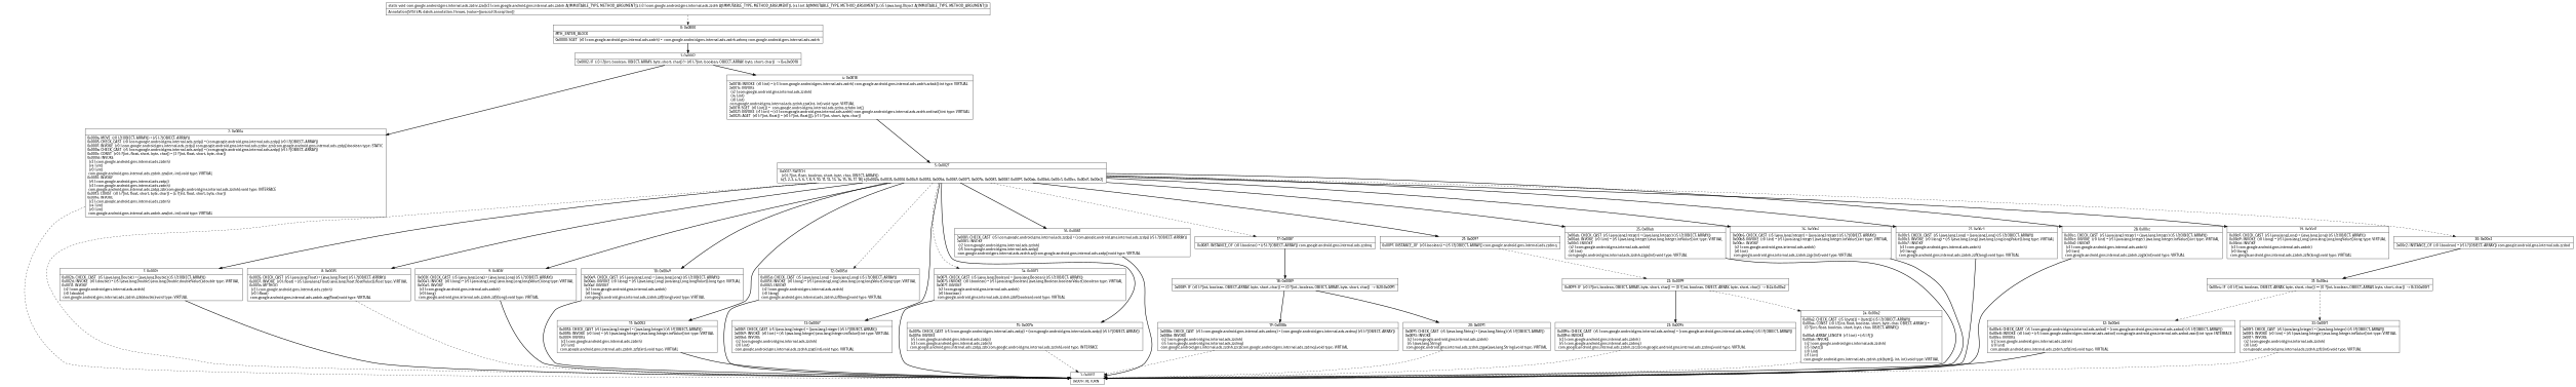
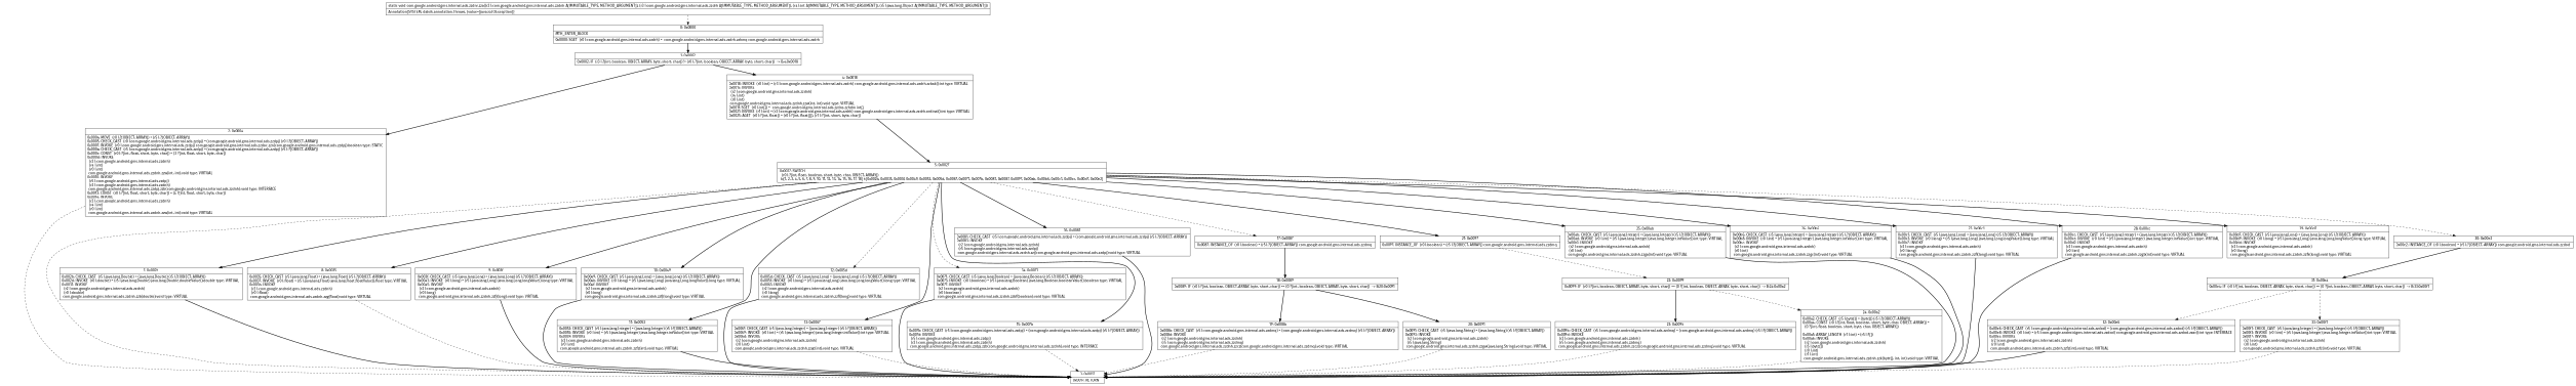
  digraph {
    fontname="Fira Sans"
    node [fontname="Fira Sans" shape=record]
    edge [fontname="Fira Sans" style=bold]
    n1 [label="{0\:\ 0x0000|MTH_ENTER_BLOCK\l|0x0000: SGET  (r0 I:com.google.android.gms.internal.ads.zzdrh) =  com.google.android.gms.internal.ads.zzdrh.zzhmq com.google.android.gms.internal.ads.zzdrh \l}"]
    n2 [label="{1\:\ 0x0002|0x0002: IF  (r3 I:?[int, boolean, OBJECT, ARRAY, byte, short, char]) != (r0 I:?[int, boolean, OBJECT, ARRAY, byte, short, char])  \-\> B:4:0x0018 \l}"]
    n3 [label="{2\:\ 0x0004|0x0004: MOVE  (r0 I:?[OBJECT, ARRAY]) = (r5 I:?[OBJECT, ARRAY]) \l0x0005: CHECK_CAST  (r0 I:com.google.android.gms.internal.ads.zzdpj) = (com.google.android.gms.internal.ads.zzdpj) (r0 I:?[OBJECT, ARRAY]) \l0x0007: INVOKE  (r0 I:com.google.android.gms.internal.ads.zzdpj) com.google.android.gms.internal.ads.zzdoc.zzn(com.google.android.gms.internal.ads.zzdpj):boolean type: STATIC \l0x000a: CHECK_CAST  (r5 I:com.google.android.gms.internal.ads.zzdpj) = (com.google.android.gms.internal.ads.zzdpj) (r5 I:?[OBJECT, ARRAY]) \l0x000c: CONST  (r0 I:?[int, float, short, byte, char]) = (3 ?[int, float, short, byte, char]) \l0x000d: INVOKE  \l  (r2 I:com.google.android.gms.internal.ads.zzdnh)\l  (r4 I:int)\l  (r0 I:int)\l com.google.android.gms.internal.ads.zzdnh.zzw(int, int):void type: VIRTUAL \l0x0010: INVOKE  \l  (r5 I:com.google.android.gms.internal.ads.zzdpj)\l  (r2 I:com.google.android.gms.internal.ads.zzdnh)\l com.google.android.gms.internal.ads.zzdpj.zzb(com.google.android.gms.internal.ads.zzdnh):void type: INTERFACE \l0x0013: CONST  (r0 I:?[int, float, short, byte, char]) = (4 ?[int, float, short, byte, char]) \l0x0014: INVOKE  \l  (r2 I:com.google.android.gms.internal.ads.zzdnh)\l  (r4 I:int)\l  (r0 I:int)\l com.google.android.gms.internal.ads.zzdnh.zzw(int, int):void type: VIRTUAL \l}"]
    n4 [label="{4\:\ 0x0018|0x0018: INVOKE  (r0 I:int) = (r3 I:com.google.android.gms.internal.ads.zzdrh) com.google.android.gms.internal.ads.zzdrh.zzbak():int type: VIRTUAL \l0x001c: INVOKE  \l  (r2 I:com.google.android.gms.internal.ads.zzdnh)\l  (r4 I:int)\l  (r0 I:int)\l com.google.android.gms.internal.ads.zzdnh.zzw(int, int):void type: VIRTUAL \l0x001f: SGET  (r0 I:int[]) =  com.google.android.gms.internal.ads.zzdns.zzhdm int[] \l0x0021: INVOKE  (r1 I:int) = (r3 I:com.google.android.gms.internal.ads.zzdrh) com.google.android.gms.internal.ads.zzdrh.ordinal():int type: VIRTUAL \l0x0025: AGET  (r0 I:?[int, float]) = (r0 I:?[int, float][]), (r1 I:?[int, short, byte, char]) \l}"]
    n5 [label="{3\:\ 0x0017|0x0017: RETURN   \l}"]
    n6 [label="{5\:\ 0x0027|0x0027: SWITCH  \l  (r0 I:?[int, float, boolean, short, byte, char, OBJECT, ARRAY])\l k:[1, 2, 3, 4, 5, 6, 7, 8, 9, 10, 11, 12, 13, 14, 15, 16, 17, 18] t:[0x002b, 0x0035, 0x003f, 0x0049, 0x0053, 0x005d, 0x0067, 0x0071, 0x007b, 0x0081, 0x0087, 0x0097, 0x00ab, 0x00b6, 0x00c1, 0x00cc, 0x00d7, 0x00e2] \l}"]
    n7 [label="{7\:\ 0x002b|0x002b: CHECK_CAST  (r5 I:java.lang.Double) = (java.lang.Double) (r5 I:?[OBJECT, ARRAY]) \l0x002d: INVOKE  (r0 I:double) = (r5 I:java.lang.Double) java.lang.Double.doubleValue():double type: VIRTUAL \l0x0031: INVOKE  \l  (r2 I:com.google.android.gms.internal.ads.zzdnh)\l  (r0 I:double)\l com.google.android.gms.internal.ads.zzdnh.zzb(double):void type: VIRTUAL \l}"]
-   n8 [label="{8\:\ 0x0035|0x0035: CHECK_CAST  (r5 I:java.lang.Float) = (java.lang.Float) (r5 I:?[OBJECT, ARRAY]) \l0x0037: INVOKE  (r0 I:float) = (r5 I:java.lang.Float) java.lang.Float.floatValue():float type: VIRTUAL \l0x003b: METHOD  \l  (r2 I:com.google.android.gms.internal.ads.zzdnh)\l  (r0 I:float)\l com.google.android.gms.internal.ads.zzdnh.zzg(float):void type: VIRTUAL \l}"]
+   n8 [label="{8\:\ 0x0035|0x0035: CHECK_CAST  (r5 I:java.lang.Float) = (java.lang.Float) (r5 I:?[OBJECT, ARRAY]) \l0x0037: INVOKE  (r0 I:float) = (r5 I:java.lang.Float) java.lang.Float.floatValue():float type: VIRTUAL \l0x003b: INVOKE  \l  (r2 I:com.google.android.gms.internal.ads.zzdnh)\l  (r0 I:float)\l com.google.android.gms.internal.ads.zzdnh.zzg(float):void type: VIRTUAL \l}"]
    n9 [label="{9\:\ 0x003f|0x003f: CHECK_CAST  (r5 I:java.lang.Long) = (java.lang.Long) (r5 I:?[OBJECT, ARRAY]) \l0x0041: INVOKE  (r0 I:long) = (r5 I:java.lang.Long) java.lang.Long.longValue():long type: VIRTUAL \l0x0045: INVOKE  \l  (r2 I:com.google.android.gms.internal.ads.zzdnh)\l  (r0 I:long)\l com.google.android.gms.internal.ads.zzdnh.zzfj(long):void type: VIRTUAL \l}"]
    n10 [label="{10\:\ 0x0049|0x0049: CHECK_CAST  (r5 I:java.lang.Long) = (java.lang.Long) (r5 I:?[OBJECT, ARRAY]) \l0x004b: INVOKE  (r0 I:long) = (r5 I:java.lang.Long) java.lang.Long.longValue():long type: VIRTUAL \l0x004f: INVOKE  \l  (r2 I:com.google.android.gms.internal.ads.zzdnh)\l  (r0 I:long)\l com.google.android.gms.internal.ads.zzdnh.zzfj(long):void type: VIRTUAL \l}"]
    n11 [label="{11\:\ 0x0053|0x0053: CHECK_CAST  (r5 I:java.lang.Integer) = (java.lang.Integer) (r5 I:?[OBJECT, ARRAY]) \l0x0055: INVOKE  (r0 I:int) = (r5 I:java.lang.Integer) java.lang.Integer.intValue():int type: VIRTUAL \l0x0059: INVOKE  \l  (r2 I:com.google.android.gms.internal.ads.zzdnh)\l  (r0 I:int)\l com.google.android.gms.internal.ads.zzdnh.zzfz(int):void type: VIRTUAL \l}"]
    n12 [label="{12\:\ 0x005d|0x005d: CHECK_CAST  (r5 I:java.lang.Long) = (java.lang.Long) (r5 I:?[OBJECT, ARRAY]) \l0x005f: INVOKE  (r0 I:long) = (r5 I:java.lang.Long) java.lang.Long.longValue():long type: VIRTUAL \l0x0063: INVOKE  \l  (r2 I:com.google.android.gms.internal.ads.zzdnh)\l  (r0 I:long)\l com.google.android.gms.internal.ads.zzdnh.zzfl(long):void type: VIRTUAL \l}"]
    n13 [label="{13\:\ 0x0067|0x0067: CHECK_CAST  (r5 I:java.lang.Integer) = (java.lang.Integer) (r5 I:?[OBJECT, ARRAY]) \l0x0069: INVOKE  (r0 I:int) = (r5 I:java.lang.Integer) java.lang.Integer.intValue():int type: VIRTUAL \l0x006d: INVOKE  \l  (r2 I:com.google.android.gms.internal.ads.zzdnh)\l  (r0 I:int)\l com.google.android.gms.internal.ads.zzdnh.zzgc(int):void type: VIRTUAL \l}"]
    n14 [label="{14\:\ 0x0071|0x0071: CHECK_CAST  (r5 I:java.lang.Boolean) = (java.lang.Boolean) (r5 I:?[OBJECT, ARRAY]) \l0x0073: INVOKE  (r0 I:boolean) = (r5 I:java.lang.Boolean) java.lang.Boolean.booleanValue():boolean type: VIRTUAL \l0x0077: INVOKE  \l  (r2 I:com.google.android.gms.internal.ads.zzdnh)\l  (r0 I:boolean)\l com.google.android.gms.internal.ads.zzdnh.zzbf(boolean):void type: VIRTUAL \l}"]
    n15 [label="{15\:\ 0x007b|0x007b: CHECK_CAST  (r5 I:com.google.android.gms.internal.ads.zzdpj) = (com.google.android.gms.internal.ads.zzdpj) (r5 I:?[OBJECT, ARRAY]) \l0x007d: INVOKE  \l  (r5 I:com.google.android.gms.internal.ads.zzdpj)\l  (r2 I:com.google.android.gms.internal.ads.zzdnh)\l com.google.android.gms.internal.ads.zzdpj.zzb(com.google.android.gms.internal.ads.zzdnh):void type: INTERFACE \l}"]
    n16 [label="{16\:\ 0x0081|0x0081: CHECK_CAST  (r5 I:com.google.android.gms.internal.ads.zzdpj) = (com.google.android.gms.internal.ads.zzdpj) (r5 I:?[OBJECT, ARRAY]) \l0x0083: INVOKE  \l  (r2 I:com.google.android.gms.internal.ads.zzdnh)\l  (r5 I:com.google.android.gms.internal.ads.zzdpj)\l com.google.android.gms.internal.ads.zzdnh.zzj(com.google.android.gms.internal.ads.zzdpj):void type: VIRTUAL \l}"]
    n17 [label="{17\:\ 0x0087|0x0087: INSTANCE_OF  (r0 I:boolean) = (r5 I:?[OBJECT, ARRAY]) com.google.android.gms.internal.ads.zzdmq \l}"]
    n18 [label="{21\:\ 0x0097|0x0097: INSTANCE_OF  (r0 I:boolean) = (r5 I:?[OBJECT, ARRAY]) com.google.android.gms.internal.ads.zzdmq \l}"]
    n19 [label="{25\:\ 0x00ab|0x00ab: CHECK_CAST  (r5 I:java.lang.Integer) = (java.lang.Integer) (r5 I:?[OBJECT, ARRAY]) \l0x00ad: INVOKE  (r0 I:int) = (r5 I:java.lang.Integer) java.lang.Integer.intValue():int type: VIRTUAL \l0x00b1: INVOKE  \l  (r2 I:com.google.android.gms.internal.ads.zzdnh)\l  (r0 I:int)\l com.google.android.gms.internal.ads.zzdnh.zzga(int):void type: VIRTUAL \l}"]
    n20 [label="{26\:\ 0x00b6|0x00b6: CHECK_CAST  (r5 I:java.lang.Integer) = (java.lang.Integer) (r5 I:?[OBJECT, ARRAY]) \l0x00b8: INVOKE  (r0 I:int) = (r5 I:java.lang.Integer) java.lang.Integer.intValue():int type: VIRTUAL \l0x00bc: INVOKE  \l  (r2 I:com.google.android.gms.internal.ads.zzdnh)\l  (r0 I:int)\l com.google.android.gms.internal.ads.zzdnh.zzgc(int):void type: VIRTUAL \l}"]
    n21 [label="{27\:\ 0x00c1|0x00c1: CHECK_CAST  (r5 I:java.lang.Long) = (java.lang.Long) (r5 I:?[OBJECT, ARRAY]) \l0x00c3: INVOKE  (r0 I:long) = (r5 I:java.lang.Long) java.lang.Long.longValue():long type: VIRTUAL \l0x00c7: INVOKE  \l  (r2 I:com.google.android.gms.internal.ads.zzdnh)\l  (r0 I:long)\l com.google.android.gms.internal.ads.zzdnh.zzfl(long):void type: VIRTUAL \l}"]
    n22 [label="{28\:\ 0x00cc|0x00cc: CHECK_CAST  (r5 I:java.lang.Integer) = (java.lang.Integer) (r5 I:?[OBJECT, ARRAY]) \l0x00ce: INVOKE  (r0 I:int) = (r5 I:java.lang.Integer) java.lang.Integer.intValue():int type: VIRTUAL \l0x00d2: INVOKE  \l  (r2 I:com.google.android.gms.internal.ads.zzdnh)\l  (r0 I:int)\l com.google.android.gms.internal.ads.zzdnh.zzgb(int):void type: VIRTUAL \l}"]
    n23 [label="{29\:\ 0x00d7|0x00d7: CHECK_CAST  (r5 I:java.lang.Long) = (java.lang.Long) (r5 I:?[OBJECT, ARRAY]) \l0x00d9: INVOKE  (r0 I:long) = (r5 I:java.lang.Long) java.lang.Long.longValue():long type: VIRTUAL \l0x00dd: INVOKE  \l  (r2 I:com.google.android.gms.internal.ads.zzdnh)\l  (r0 I:long)\l com.google.android.gms.internal.ads.zzdnh.zzfk(long):void type: VIRTUAL \l}"]
    n24 [label="{30\:\ 0x00e2|0x00e2: INSTANCE_OF  (r0 I:boolean) = (r5 I:?[OBJECT, ARRAY]) com.google.android.gms.internal.ads.zzdod \l}"]
    n25 [label="{18\:\ 0x0089|0x0089: IF  (r0 I:?[int, boolean, OBJECT, ARRAY, byte, short, char]) == (0 ?[int, boolean, OBJECT, ARRAY, byte, short, char])  \-\> B:20:0x0091 \l}"]
    n26 [label="{22\:\ 0x0099|0x0099: IF  (r0 I:?[int, boolean, OBJECT, ARRAY, byte, short, char]) == (0 ?[int, boolean, OBJECT, ARRAY, byte, short, char])  \-\> B:24:0x00a2 \l}"]
    n27 [label="{31\:\ 0x00e4|0x00e4: IF  (r0 I:?[int, boolean, OBJECT, ARRAY, byte, short, char]) == (0 ?[int, boolean, OBJECT, ARRAY, byte, short, char])  \-\> B:33:0x00f1 \l}"]
    n28 [label="{19\:\ 0x008b|0x008b: CHECK_CAST  (r5 I:com.google.android.gms.internal.ads.zzdmq) = (com.google.android.gms.internal.ads.zzdmq) (r5 I:?[OBJECT, ARRAY]) \l0x008d: INVOKE  \l  (r2 I:com.google.android.gms.internal.ads.zzdnh)\l  (r5 I:com.google.android.gms.internal.ads.zzdmq)\l com.google.android.gms.internal.ads.zzdnh.zzcz(com.google.android.gms.internal.ads.zzdmq):void type: VIRTUAL \l}"]
    n29 [label="{20\:\ 0x0091|0x0091: CHECK_CAST  (r5 I:java.lang.String) = (java.lang.String) (r5 I:?[OBJECT, ARRAY]) \l0x0093: INVOKE  \l  (r2 I:com.google.android.gms.internal.ads.zzdnh)\l  (r5 I:java.lang.String)\l com.google.android.gms.internal.ads.zzdnh.zzgw(java.lang.String):void type: VIRTUAL \l}"]
    n30 [label="{23\:\ 0x009b|0x009b: CHECK_CAST  (r5 I:com.google.android.gms.internal.ads.zzdmq) = (com.google.android.gms.internal.ads.zzdmq) (r5 I:?[OBJECT, ARRAY]) \l0x009d: INVOKE  \l  (r2 I:com.google.android.gms.internal.ads.zzdnh)\l  (r5 I:com.google.android.gms.internal.ads.zzdmq)\l com.google.android.gms.internal.ads.zzdnh.zzcz(com.google.android.gms.internal.ads.zzdmq):void type: VIRTUAL \l}"]
    n31 [label="{24\:\ 0x00a2|0x00a2: CHECK_CAST  (r5 I:byte[]) = (byte[]) (r5 I:?[OBJECT, ARRAY]) \l0x00a4: CONST  (r0 I:?[int, float, boolean, short, byte, char, OBJECT, ARRAY]) = \l  (0 ?[int, float, boolean, short, byte, char, OBJECT, ARRAY])\l \l0x00a5: ARRAY_LENGTH  (r1 I:int) = (r5 I:?[]) \l0x00a6: INVOKE  \l  (r2 I:com.google.android.gms.internal.ads.zzdnh)\l  (r5 I:byte[])\l  (r0 I:int)\l  (r1 I:int)\l com.google.android.gms.internal.ads.zzdnh.zzk(byte[], int, int):void type: VIRTUAL \l}"]
    n32 [label="{32\:\ 0x00e6|0x00e6: CHECK_CAST  (r5 I:com.google.android.gms.internal.ads.zzdod) = (com.google.android.gms.internal.ads.zzdod) (r5 I:?[OBJECT, ARRAY]) \l0x00e8: INVOKE  (r0 I:int) = (r5 I:com.google.android.gms.internal.ads.zzdod) com.google.android.gms.internal.ads.zzdod.zzac():int type: INTERFACE \l0x00ec: INVOKE  \l  (r2 I:com.google.android.gms.internal.ads.zzdnh)\l  (r0 I:int)\l com.google.android.gms.internal.ads.zzdnh.zzfz(int):void type: VIRTUAL \l}"]
    n33 [label="{33\:\ 0x00f1|0x00f1: CHECK_CAST  (r5 I:java.lang.Integer) = (java.lang.Integer) (r5 I:?[OBJECT, ARRAY]) \l0x00f3: INVOKE  (r0 I:int) = (r5 I:java.lang.Integer) java.lang.Integer.intValue():int type: VIRTUAL \l0x00f7: INVOKE  \l  (r2 I:com.google.android.gms.internal.ads.zzdnh)\l  (r0 I:int)\l com.google.android.gms.internal.ads.zzdnh.zzfz(int):void type: VIRTUAL \l}"]
    n34 [label="{static void com.google.android.gms.internal.ads.zzdnr.zza((r2 I:com.google.android.gms.internal.ads.zzdnh A[IMMUTABLE_TYPE, METHOD_ARGUMENT]), (r3 I:com.google.android.gms.internal.ads.zzdrh A[IMMUTABLE_TYPE, METHOD_ARGUMENT]), (r4 I:int A[IMMUTABLE_TYPE, METHOD_ARGUMENT]), (r5 I:java.lang.Object A[IMMUTABLE_TYPE, METHOD_ARGUMENT]))  | Annotation[SYSTEM, dalvik.annotation.Throws, \{value=[java.io.IOException]\}]\l}"]
    n1 -> n2
    n2 -> n3
    n2 -> n4
    n3 -> n5 [style=dashed]
    n4 -> n6
    n6 -> n5 [style=dashed]
    n6 -> n7
    n6 -> n8
    n6 -> n9
    n6 -> n10
    n6 -> n11
    n6 -> n12 [style=dashed]
    n6 -> n13
    n6 -> n14 [style=dashed]
    n6 -> n15
    n6 -> n16
    n6 -> n17 [style=dashed]
    n6 -> n18
    n6 -> n19
    n6 -> n20
    n6 -> n21
    n6 -> n22
    n6 -> n23
    n6 -> n24 [style=dashed]
    n7 -> n5
    n8 -> n5 [style=dashed]
    n9 -> n5
    n10 -> n5
    n11 -> n5
    n12 -> n5
+   n13 -> n5 [style=dashed]
    n14 -> n5
    n15 -> n5 [style=dashed]
    n16 -> n5
    n17 -> n25
    n18 -> n26 [style=dashed]
    n19 -> n5
    n20 -> n5
    n21 -> n5
    n22 -> n5
    n24 -> n27
    n25 -> n28
    n25 -> n29
    n26 -> n30
    n26 -> n31 [style=dashed]
    n27 -> n32 [style=dashed]
    n27 -> n33 [style=dashed]
    n28 -> n5 [style=dashed]
    n29 -> n5 [style=dashed]
    n30 -> n5 [style=dashed]
    n31 -> n5 [style=dashed]
    n32 -> n5
    n33 -> n5 [style=dashed]
    n34 -> n1 [style=dashed]
  }
